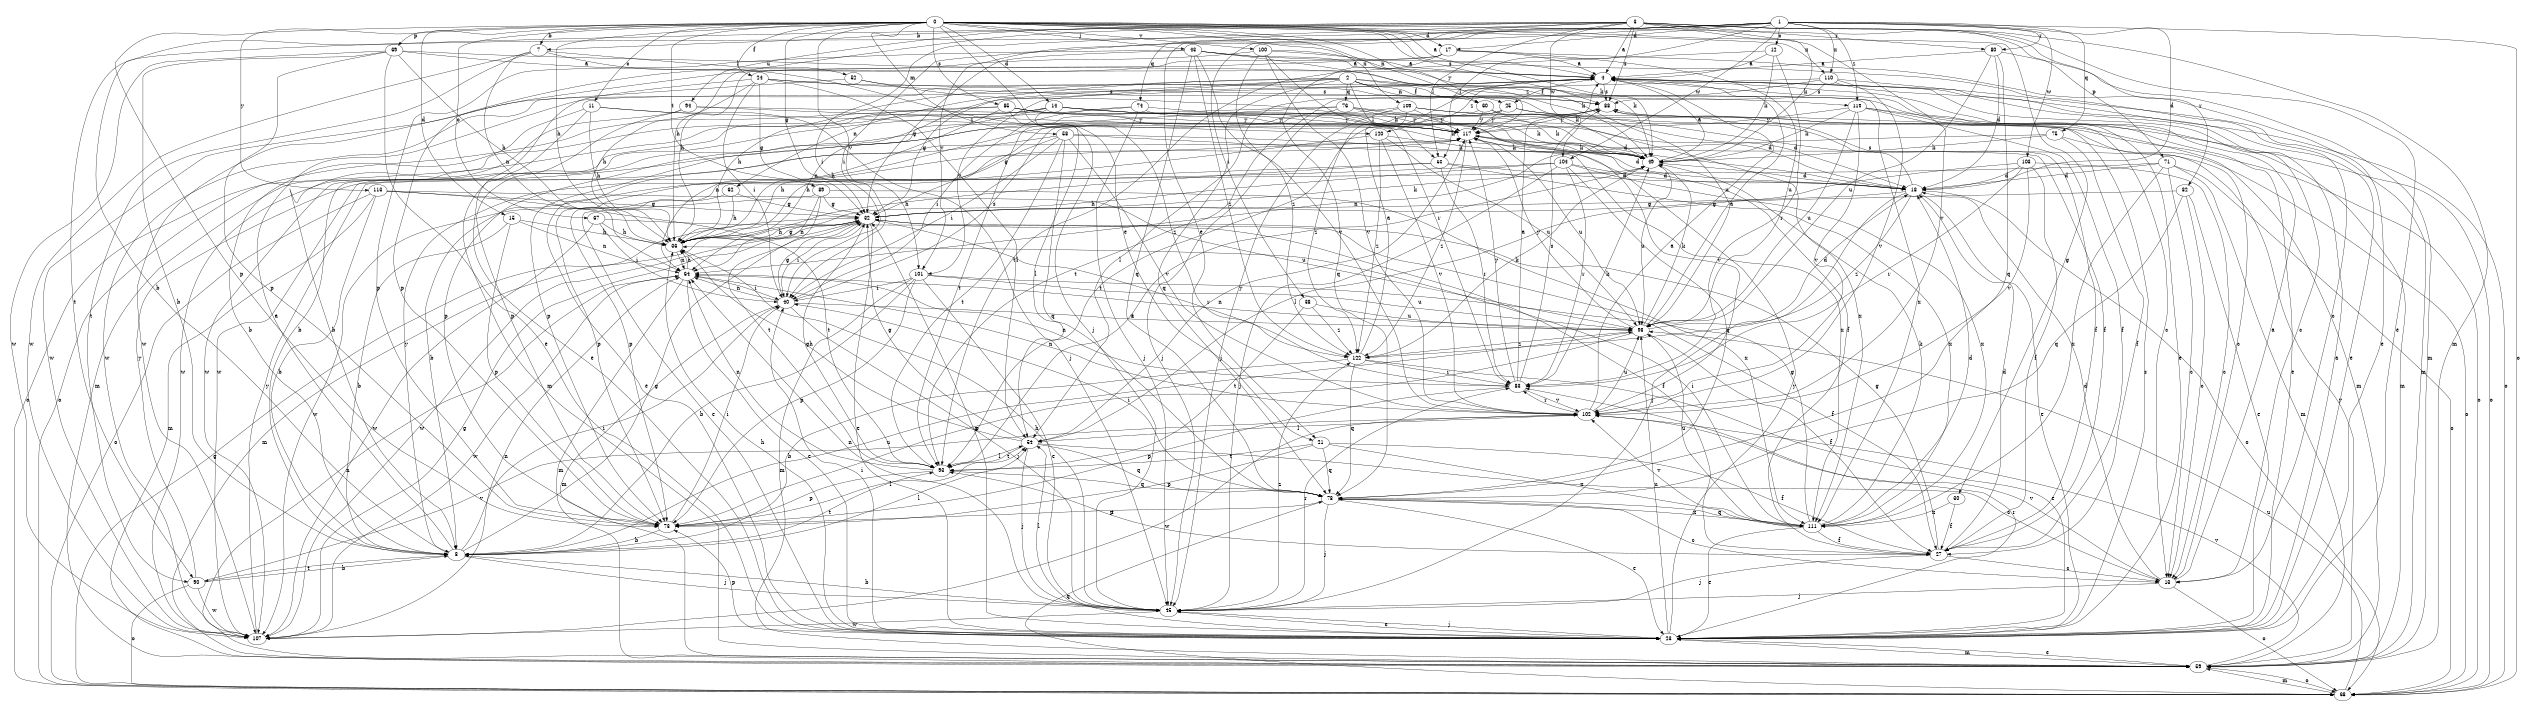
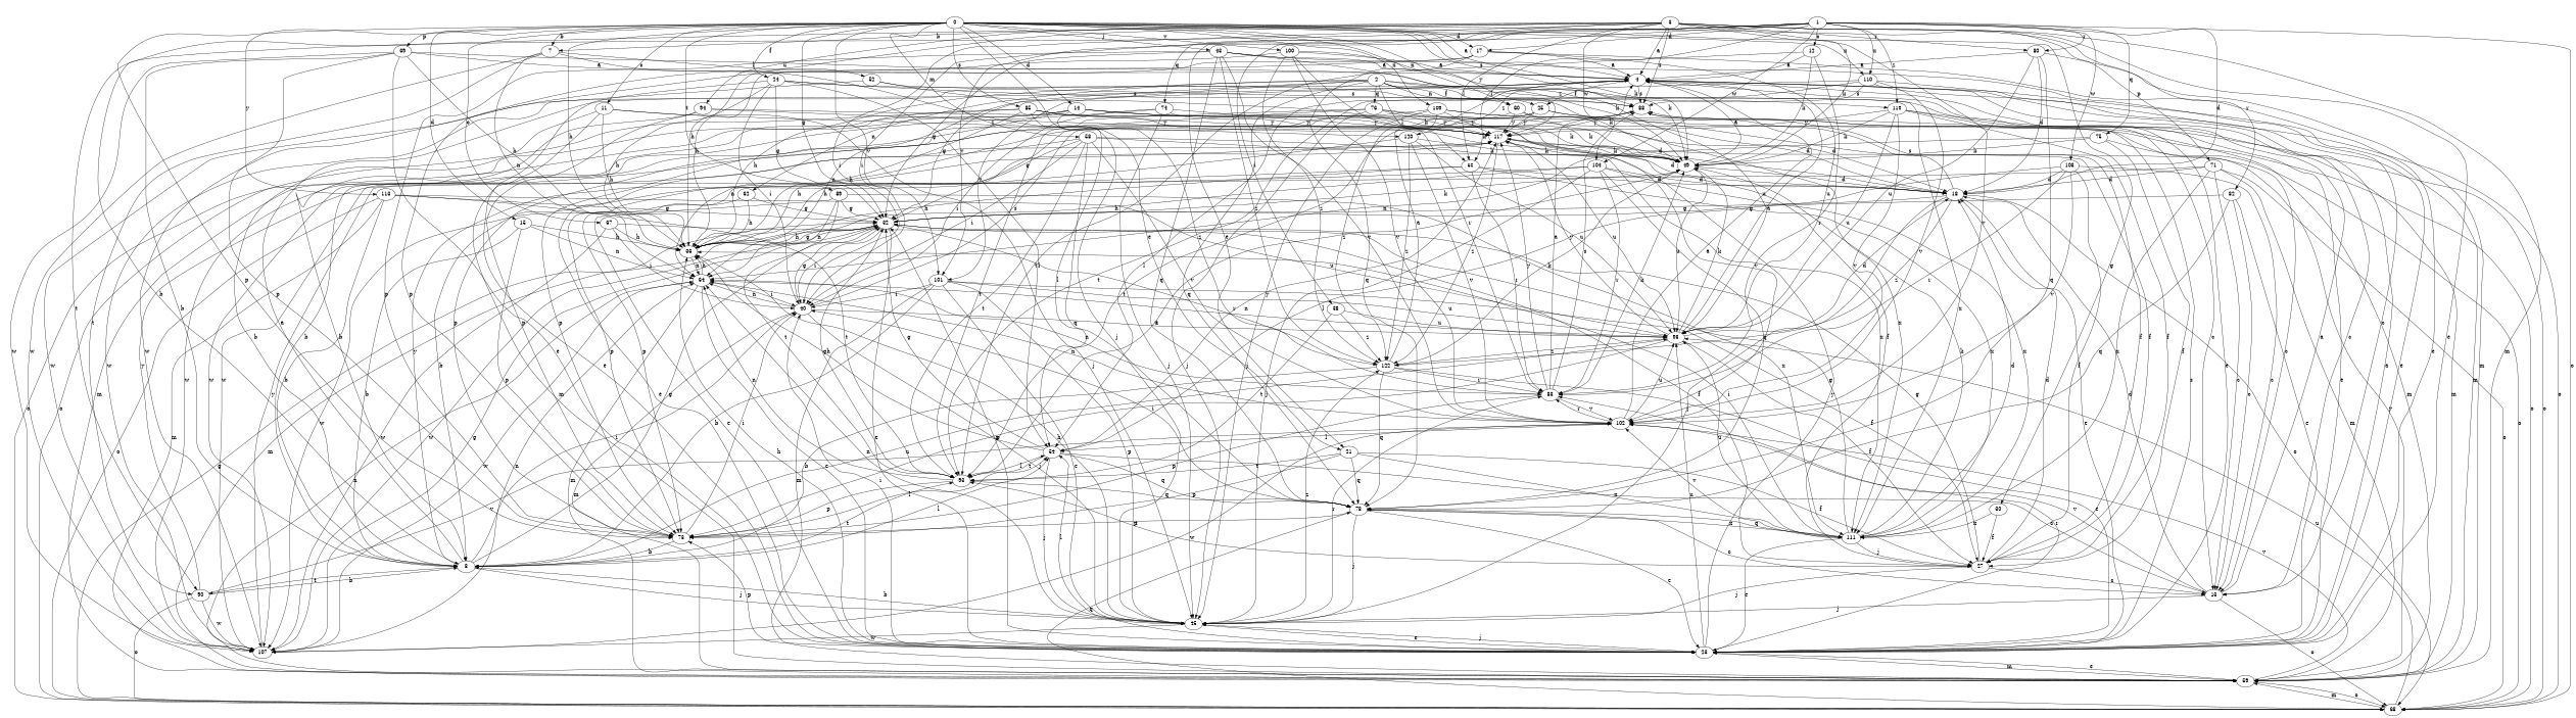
  strict digraph {
    0
    4
    7
    11
    14
    15
    17
    21
    24
    30
    32
    36
    43
    49
    58
    60
    67
    69
    71
    73
    85
    88
    89
    100
    101
    109
    110
    113
    117
    68
    25
    23
    13
    64
    107
    120
    90
    45
    52
    8
    59
    27
    122
    78
    98
    111
    93
    40
    54
    83
    102
    18
    1
    12
    38
    50
    74
    75
    80
    103
    104
    119
    2
    62
    76
    3
    82
    94
    0 -> 4 [label=a]
    0 -> 7 [label=b]
    0 -> 11 [label=c]
    0 -> 14 [label=d]
    0 -> 15 [label=d]
    0 -> 17 [label=d]
    0 -> 21 [label=e]
    0 -> 24 [label=f]
    0 -> 30 [label=g]
    0 -> 32 [label=g]
    0 -> 36 [label=h]
    0 -> 43 [label=j]
    0 -> 49 [label=k]
    0 -> 58 [label=m]
    0 -> 60 [label=n]
    0 -> 67 [label=o]
    0 -> 69 [label=p]
    0 -> 71 [label=p]
    0 -> 73 [label=p]
    0 -> 85 [label=s]
    0 -> 88 [label=s]
    0 -> 89 [label=t]
    0 -> 100 [label=v]
    0 -> 101 [label=v]
    0 -> 109 [label=x]
    0 -> 110 [label=x]
    0 -> 113 [label=y]
    0 -> 117 [label=y]
    4 -> 88 [label=s]
    4 -> 68 [label=o]
    4 -> 25 [label=f]
    4 -> 23 [label=e]
    4 -> 13 [label=c]
    4 -> 64 [label=n]
    4 -> 107 [label=w]
    4 -> 120 [label=z]
    7 -> 64 [label=n]
    7 -> 107 [label=w]
    7 -> 90 [label=t]
    7 -> 45 [label=j]
    7 -> 52 [label=l]
    11 -> 36 [label=h]
    11 -> 120 [label=z]
    11 -> 45 [label=j]
    11 -> 8 [label=b]
    11 -> 59 [label=m]
    14 -> 73 [label=p]
    14 -> 117 [label=y]
    14 -> 68 [label=o]
    14 -> 13 [label=c]
    14 -> 107 [label=w]
    14 -> 27 [label=f]
    14 -> 122 [label=z]
    15 -> 36 [label=h]
    15 -> 73 [label=p]
    15 -> 64 [label=n]
    15 -> 8 [label=b]
    17 -> 4 [label=a]
    17 -> 36 [label=h]
    17 -> 23 [label=e]
    17 -> 107 [label=w]
    17 -> 78 [label=q]
    17 -> 98 [label=u]
    21 -> 73 [label=p]
    21 -> 27 [label=f]
    21 -> 78 [label=q]
    21 -> 111 [label=x]
    21 -> 93 [label=t]
    24 -> 32 [label=g]
    24 -> 36 [label=h]
    24 -> 88 [label=s]
    24 -> 23 [label=e]
    24 -> 13 [label=c]
    24 -> 40 [label=i]
    24 -> 54 [label=l]
    30 -> 27 [label=f]
    30 -> 111 [label=x]
    32 -> 36 [label=h]
    32 -> 49 [label=k]
    32 -> 23 [label=e]
    32 -> 107 [label=w]
    32 -> 59 [label=m]
    32 -> 40 [label=i]
    32 -> 83 [label=r]
    36 -> 32 [label=g]
    36 -> 64 [label=n]
    43 -> 4 [label=a]
    43 -> 32 [label=g]
    43 -> 49 [label=k]
    43 -> 73 [label=p]
    43 -> 13 [label=c]
    43 -> 122 [label=z]
    43 -> 78 [label=q]
    43 -> 102 [label=v]
    49 -> 4 [label=a]
    49 -> 98 [label=u]
    49 -> 93 [label=t]
    49 -> 18 [label=d]
    58 -> 36 [label=h]
    58 -> 49 [label=k]
    58 -> 23 [label=e]
    58 -> 78 [label=q]
    58 -> 111 [label=x]
    58 -> 93 [label=t]
    58 -> 40 [label=i]
    58 -> 102 [label=v]
    60 -> 32 [label=g]
    60 -> 49 [label=k]
    60 -> 117 [label=y]
    60 -> 111 [label=x]
    67 -> 36 [label=h]
    67 -> 107 [label=w]
    67 -> 27 [label=f]
    67 -> 40 [label=i]
    69 -> 4 [label=a]
    69 -> 36 [label=h]
    69 -> 73 [label=p]
    69 -> 23 [label=e]
    69 -> 107 [label=w]
    69 -> 8 [label=b]
    69 -> 98 [label=u]
    71 -> 68 [label=o]
    71 -> 13 [label=c]
    71 -> 8 [label=b]
    71 -> 59 [label=m]
    71 -> 111 [label=x]
    71 -> 18 [label=d]
    73 -> 8 [label=b]
    73 -> 40 [label=i]
    73 -> 54 [label=l]
    85 -> 36 [label=h]
    85 -> 49 [label=k]
    85 -> 117 [label=y]
    85 -> 68 [label=o]
    85 -> 59 [label=m]
    85 -> 54 [label=l]
    85 -> 18 [label=d]
    88 -> 117 [label=y]
    88 -> 68 [label=o]
    88 -> 93 [label=t]
    89 -> 32 [label=g]
    89 -> 23 [label=e]
    89 -> 64 [label=n]
    89 -> 111 [label=x]
    89 -> 93 [label=t]
    100 -> 4 [label=a]
    100 -> 49 [label=k]
    100 -> 73 [label=p]
    100 -> 122 [label=z]
    100 -> 83 [label=r]
    100 -> 102 [label=v]
-   101 -> 73 [label=p]
+   101 -> 45 [label=p]
    101 -> 23 [label=e]
    101 -> 8 [label=b]
    101 -> 59 [label=m]
    101 -> 27 [label=f]
    101 -> 98 [label=u]
    101 -> 40 [label=i]
    109 -> 117 [label=y]
    109 -> 45 [label=j]
    109 -> 27 [label=f]
    109 -> 122 [label=z]
    109 -> 93 [label=t]
    109 -> 18 [label=d]
    110 -> 88 [label=s]
    110 -> 23 [label=e]
    110 -> 59 [label=m]
    110 -> 93 [label=t]
    110 -> 54 [label=l]
    110 -> 102 [label=v]
    113 -> 32 [label=g]
    113 -> 68 [label=o]
    113 -> 8 [label=b]
    113 -> 59 [label=m]
    113 -> 98 [label=u]
    113 -> 93 [label=t]
    117 -> 49 [label=k]
    117 -> 122 [label=z]
    117 -> 98 [label=u]
    117 -> 18 [label=d]
    68 -> 32 [label=g]
    68 -> 59 [label=m]
    68 -> 78 [label=q]
    68 -> 98 [label=u]
    25 -> 117 [label=y]
    25 -> 64 [label=n]
    25 -> 107 [label=w]
    25 -> 59 [label=m]
    25 -> 27 [label=f]
    23 -> 4 [label=a]
    23 -> 32 [label=g]
    23 -> 36 [label=h]
    23 -> 73 [label=p]
    23 -> 88 [label=s]
    23 -> 117 [label=y]
    23 -> 45 [label=j]
    23 -> 59 [label=m]
    23 -> 98 [label=u]
    23 -> 40 [label=i]
    23 -> 83 [label=r]
    13 -> 4 [label=a]
    13 -> 68 [label=o]
    13 -> 45 [label=j]
    13 -> 102 [label=v]
    13 -> 18 [label=d]
    64 -> 36 [label=h]
    64 -> 23 [label=e]
    64 -> 107 [label=w]
    64 -> 59 [label=m]
    64 -> 40 [label=i]
    107 -> 32 [label=g]
    107 -> 117 [label=y]
    107 -> 64 [label=n]
    120 -> 36 [label=h]
    120 -> 49 [label=k]
    120 -> 122 [label=z]
    120 -> 98 [label=u]
    120 -> 102 [label=v]
    90 -> 117 [label=y]
    90 -> 68 [label=o]
    90 -> 107 [label=w]
    90 -> 8 [label=b]
    90 -> 102 [label=v]
    45 -> 36 [label=h]
    45 -> 23 [label=e]
    45 -> 64 [label=n]
    45 -> 107 [label=w]
    45 -> 8 [label=b]
    45 -> 122 [label=z]
    45 -> 54 [label=l]
    45 -> 83 [label=r]
    52 -> 49 [label=k]
    52 -> 88 [label=s]
    52 -> 107 [label=w]
    8 -> 4 [label=a]
    8 -> 32 [label=g]
    8 -> 117 [label=y]
    8 -> 90 [label=t]
    8 -> 45 [label=j]
    8 -> 98 [label=u]
    8 -> 93 [label=t]
    8 -> 40 [label=i]
    8 -> 54 [label=l]
    59 -> 117 [label=y]
    59 -> 68 [label=o]
    59 -> 23 [label=e]
    59 -> 64 [label=n]
    59 -> 102 [label=v]
    27 -> 32 [label=g]
    27 -> 13 [label=c]
    27 -> 45 [label=j]
    27 -> 93 [label=t]
    27 -> 18 [label=d]
    122 -> 4 [label=a]
    122 -> 49 [label=k]
    122 -> 23 [label=e]
    122 -> 8 [label=b]
    122 -> 78 [label=q]
    122 -> 83 [label=r]
    78 -> 73 [label=p]
    78 -> 23 [label=e]
    78 -> 13 [label=c]
    78 -> 45 [label=j]
    78 -> 111 [label=x]
    78 -> 40 [label=i]
    98 -> 4 [label=a]
    98 -> 49 [label=k]
    98 -> 73 [label=p]
    98 -> 117 [label=y]
    98 -> 64 [label=n]
    98 -> 27 [label=f]
    98 -> 122 [label=z]
    98 -> 18 [label=d]
    111 -> 32 [label=g]
    111 -> 36 [label=i]
    111 -> 49 [label=k]
    111 -> 23 [label=e]
-   111 -> 27 [label=f]
+   111 -> 27 [label=j]
    111 -> 78 [label=q]
    111 -> 98 [label=u]
    111 -> 102 [label=v]
    111 -> 18 [label=d]
    93 -> 32 [label=g]
    93 -> 73 [label=p]
    93 -> 64 [label=n]
    93 -> 78 [label=q]
    93 -> 54 [label=l]
    40 -> 32 [label=g]
    40 -> 88 [label=s]
    40 -> 64 [label=n]
    40 -> 45 [label=j]
    40 -> 59 [label=m]
    40 -> 98 [label=u]
    54 -> 32 [label=g]
    54 -> 36 [label=h]
    54 -> 117 [label=y]
    54 -> 13 [label=c]
    54 -> 45 [label=j]
    54 -> 78 [label=q]
    54 -> 93 [label=t]
    83 -> 4 [label=a]
    83 -> 49 [label=k]
    83 -> 73 [label=p]
    83 -> 88 [label=s]
    83 -> 117 [label=y]
    83 -> 64 [label=n]
    83 -> 102 [label=v]
    102 -> 4 [label=a]
    102 -> 64 [label=n]
    102 -> 107 [label=w]
    102 -> 98 [label=u]
    102 -> 54 [label=l]
    102 -> 83 [label=r]
    18 -> 32 [label=g]
    18 -> 88 [label=s]
    18 -> 68 [label=o]
    18 -> 23 [label=e]
    18 -> 45 [label=j]
    18 -> 122 [label=z]
    1 -> 17 [label=d]
    1 -> 21 [label=e]
    1 -> 110 [label=x]
    1 -> 68 [label=o]
    1 -> 90 [label=t]
    1 -> 40 [label=i]
    1 -> 18 [label=d]
    1 -> 12 [label=c]
    1 -> 38 [label=i]
    1 -> 50 [label=l]
    1 -> 74 [label=q]
    1 -> 75 [label=q]
    1 -> 80 [label=r]
    1 -> 103 [label=w]
    1 -> 104 [label=w]
    1 -> 119 [label=z]
    12 -> 4 [label=a]
    12 -> 49 [label=k]
    12 -> 93 [label=t]
    12 -> 83 [label=r]
    38 -> 122 [label=z]
    38 -> 98 [label=u]
    38 -> 93 [label=t]
    50 -> 36 [label=h]
    50 -> 73 [label=p]
    50 -> 111 [label=x]
    50 -> 83 [label=r]
    50 -> 18 [label=d]
    74 -> 117 [label=y]
    74 -> 107 [label=w]
    74 -> 45 [label=j]
    74 -> 40 [label=i]
    74 -> 102 [label=v]
    75 -> 49 [label=k]
    75 -> 68 [label=o]
    75 -> 64 [label=n]
    75 -> 27 [label=f]
    80 -> 4 [label=a]
    80 -> 59 [label=m]
    80 -> 78 [label=q]
    80 -> 98 [label=u]
    80 -> 18 [label=d]
    103 -> 13 [label=c]
    103 -> 27 [label=f]
    103 -> 54 [label=l]
    103 -> 83 [label=r]
    103 -> 102 [label=v]
    103 -> 18 [label=d]
    104 -> 36 [label=h]
    104 -> 73 [label=p]
    104 -> 45 [label=j]
    104 -> 78 [label=q]
    104 -> 111 [label=x]
    104 -> 83 [label=r]
    104 -> 18 [label=d]
    119 -> 49 [label=k]
    119 -> 117 [label=y]
    119 -> 23 [label=e]
    119 -> 59 [label=m]
    119 -> 27 [label=f]
    119 -> 98 [label=u]
    119 -> 102 [label=v]
    2 -> 32 [label=g]
    2 -> 36 [label=h]
    2 -> 49 [label=k]
    2 -> 60 [label=n]
    2 -> 101 [label=v]
    2 -> 25 [label=f]
    2 -> 78 [label=q]
    2 -> 111 [label=x]
    2 -> 50 [label=l]
    2 -> 119 [label=z]
    2 -> 62 [label=n]
    2 -> 76 [label=q]
    62 -> 32 [label=g]
    62 -> 36 [label=h]
    62 -> 107 [label=w]
    76 -> 49 [label=k]
    76 -> 73 [label=p]
    76 -> 117 [label=y]
    76 -> 45 [label=j]
    76 -> 8 [label=b]
    76 -> 18 [label=d]
    3 -> 4 [label=a]
    3 -> 7 [label=b]
    3 -> 36 [label=h]
    3 -> 49 [label=k]
    3 -> 88 [label=s]
    3 -> 101 [label=v]
    3 -> 23 [label=e]
    3 -> 8 [label=b]
    3 -> 59 [label=m]
    3 -> 40 [label=i]
    3 -> 102 [label=v]
    3 -> 50 [label=l]
    3 -> 80 [label=r]
    3 -> 104 [label=w]
    3 -> 82 [label=r]
    3 -> 94 [label=u]
    82 -> 32 [label=g]
    82 -> 23 [label=e]
    82 -> 13 [label=c]
    82 -> 78 [label=q]
    94 -> 73 [label=p]
    94 -> 117 [label=y]
    94 -> 68 [label=o]
    94 -> 8 [label=b]
  }
